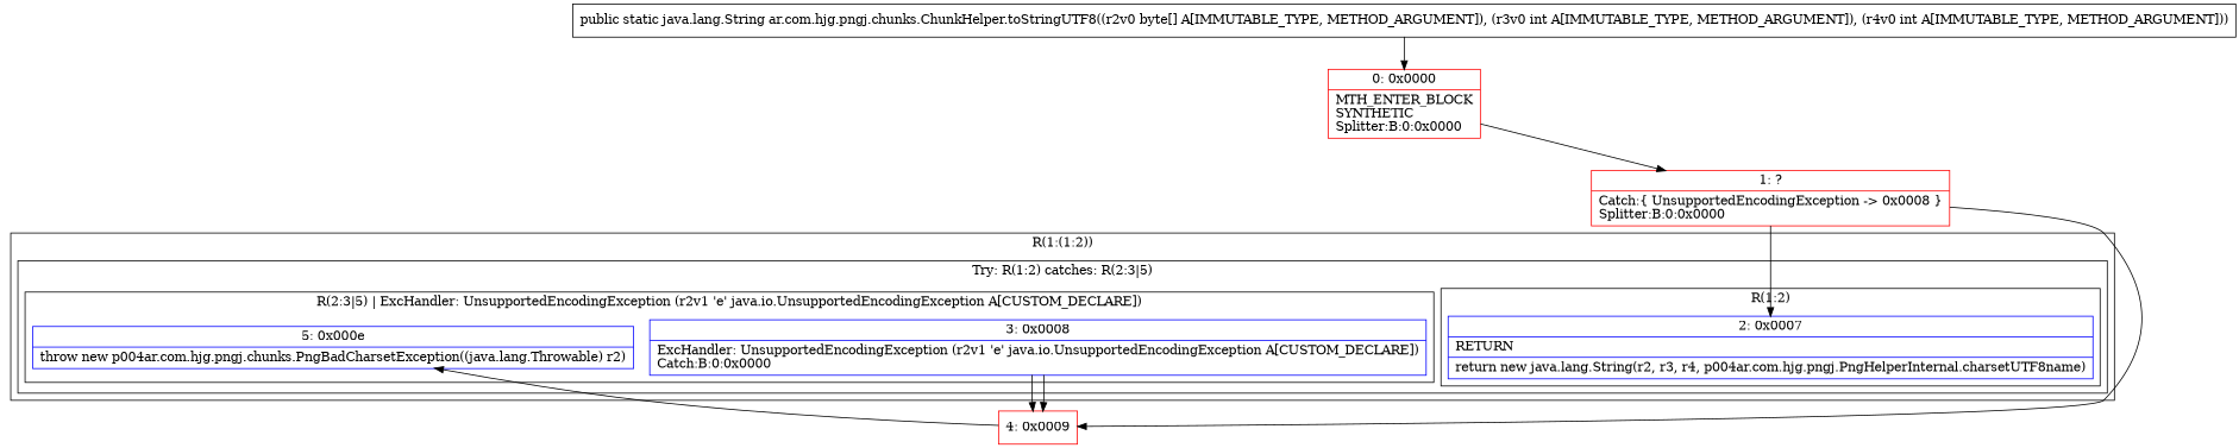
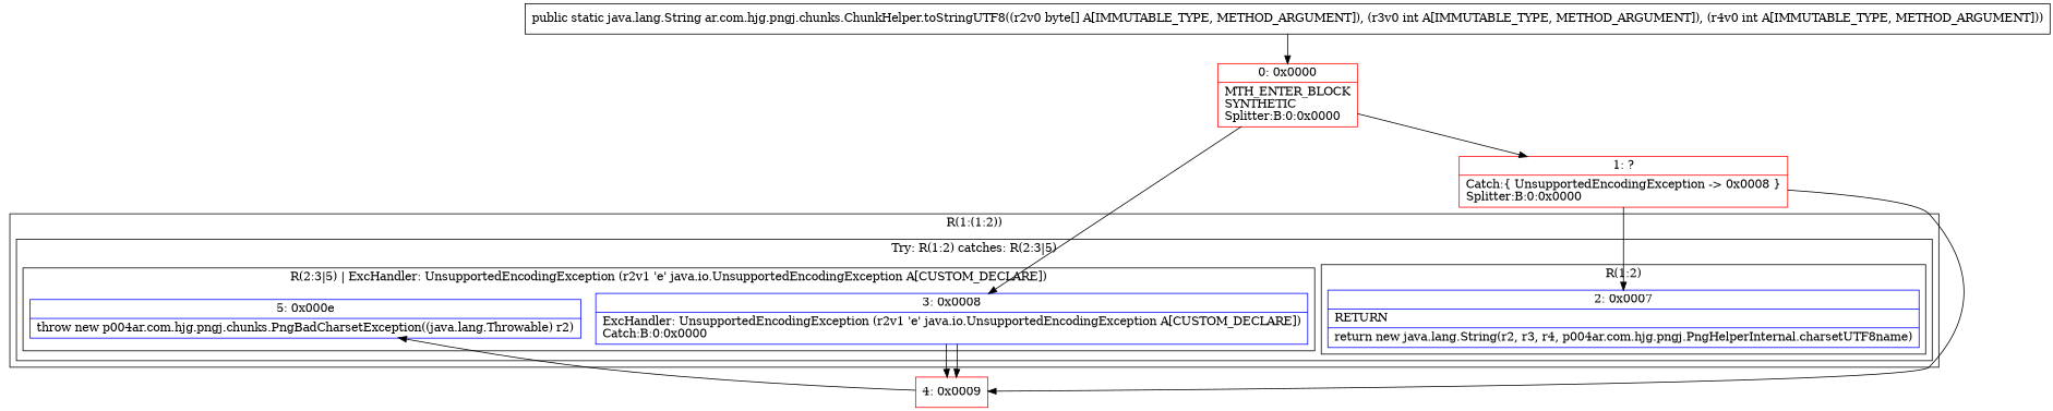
  digraph {
    node [color=blue shape=record]
    n1 [label="{2\:\ 0x0007|RETURN\l|return new java.lang.String(r2, r3, r4, p004ar.com.hjg.pngj.PngHelperInternal.charsetUTF8name)\l}"]
    n2 [label="{3\:\ 0x0008|ExcHandler: UnsupportedEncodingException (r2v1 'e' java.io.UnsupportedEncodingException A[CUSTOM_DECLARE])\lCatch:B:0:0x0000\l}"]
    n3 [label="{5\:\ 0x000e|throw new p004ar.com.hjg.pngj.chunks.PngBadCharsetException((java.lang.Throwable) r2)\l}"]
    n4 [color=red label="{4\:\ 0x0009}"]
    n5 [color=red label="{0\:\ 0x0000|MTH_ENTER_BLOCK\lSYNTHETIC\lSplitter:B:0:0x0000\l}"]
    n6 [color=red label="{1\:\ ?|Catch:\{ UnsupportedEncodingException \-\> 0x0008 \}\lSplitter:B:0:0x0000\l}"]
    n7 [label="{public static java.lang.String ar.com.hjg.pngj.chunks.ChunkHelper.toStringUTF8((r2v0 byte[] A[IMMUTABLE_TYPE, METHOD_ARGUMENT]), (r3v0 int A[IMMUTABLE_TYPE, METHOD_ARGUMENT]), (r4v0 int A[IMMUTABLE_TYPE, METHOD_ARGUMENT])) }" color=""]
    subgraph cluster_1 {
      label="R(1:(1:2))"
      subgraph cluster_2 {
        label="Try: R(1:2) catches: R(2:3|5)"
        subgraph cluster_3 {
          label="R(1:2)"
          n1
        }
        subgraph cluster_4 {
          label="R(2:3|5) | ExcHandler: UnsupportedEncodingException (r2v1 'e' java.io.UnsupportedEncodingException A[CUSTOM_DECLARE])\l"
          n2
          n3
        }
      }
    }
    subgraph cluster_5 {
      label="R(2:3|5) | ExcHandler: UnsupportedEncodingException (r2v1 'e' java.io.UnsupportedEncodingException A[CUSTOM_DECLARE])\l"
    }
    n2 -> n4
    n2 -> n4
    n4 -> n3
+   n5 -> n2
    n5 -> n6
    n6 -> n1
    n6 -> n4
    n7 -> n5
  }
